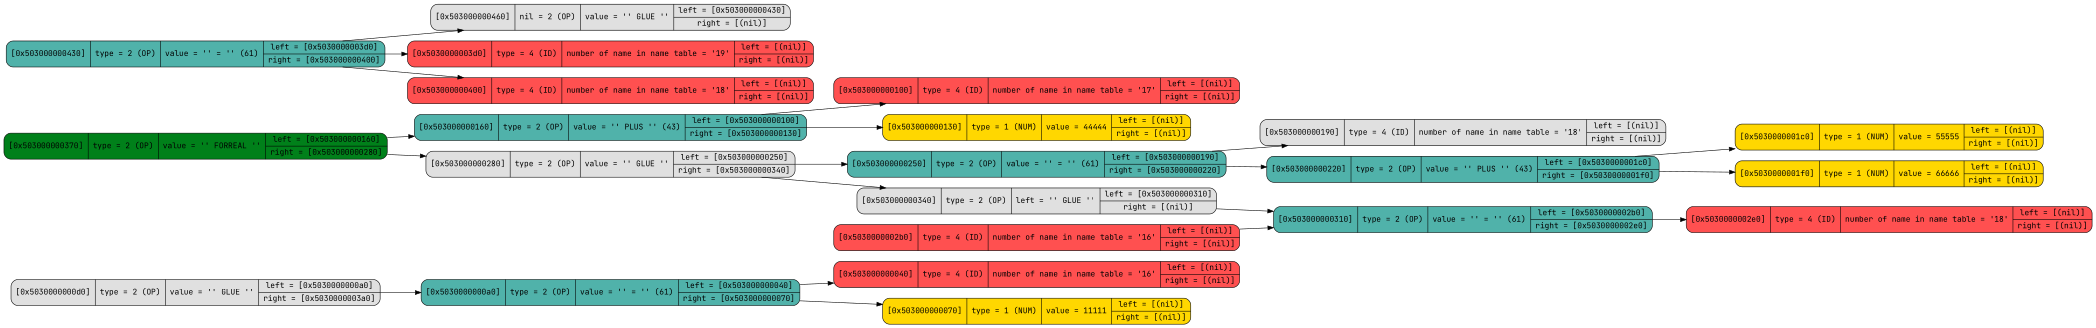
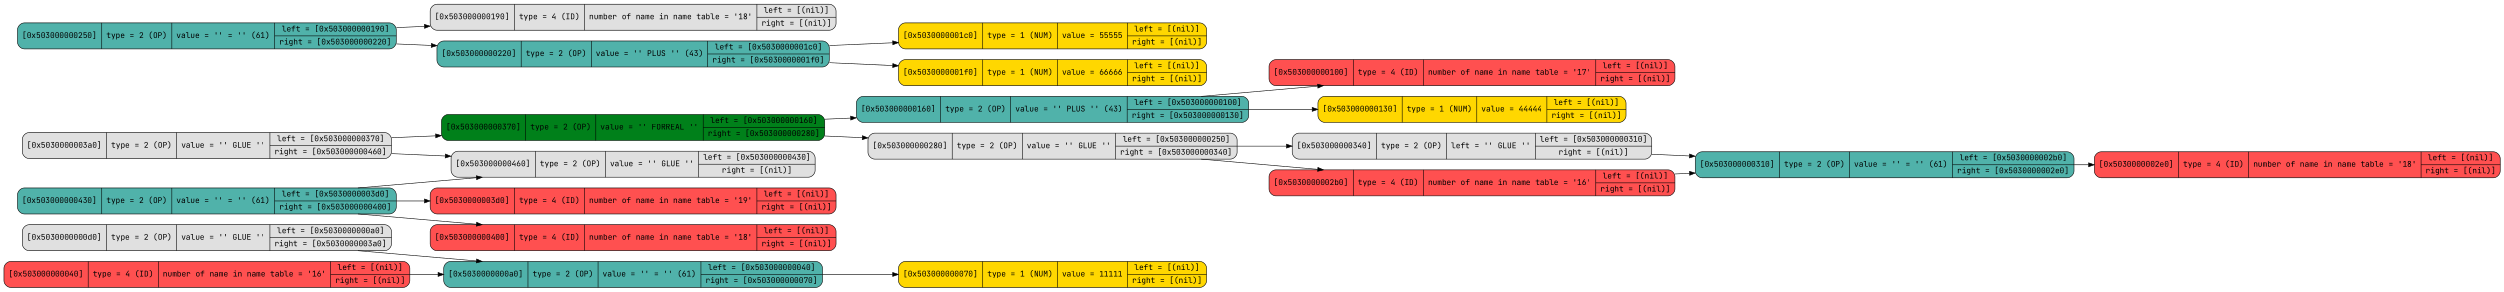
  digraph {
    fontname="JetBrains Mono"
    rankdir=LR
    node [fillcolor="#E0E0E0" fontname="JetBrains Mono" shape=Mrecord style=filled]
    edge [fontname="JetBrains Mono"]
    n1 [label=" { [0x5030000000d0] | type = 2 (OP)   | value = '' GLUE ''  | { left = [0x5030000000a0] | right = [0x5030000003a0] } }"]
    n2 [fillcolor="#50B2AA" label=" { [0x5030000000a0] | type = 2 (OP)   | value = '' = ''  (61) | { left = [0x503000000040] | right = [0x503000000070] } }"]
    n3 [fillcolor="#FF5050" label=" { [0x503000000040] | type = 4 (ID)   | number of name in name table = '16' | { left = [(nil)] | right = [(nil)] } }"]
    n4 [fillcolor="#FFD700" label=" { [0x503000000070] | type = 1 (NUM)  | value = 11111   | { left = [(nil)] | right = [(nil)] } }"]
+   n5 [label=" { [0x5030000003a0] | type = 2 (OP)   | value = '' GLUE ''  | { left = [0x503000000370] | right = [0x503000000460] } }"]
    n6 [fillcolor="#00801A" label=" { [0x503000000370] | type = 2 (OP)   | value = '' FORREAL ''  | { left = [0x503000000160] | right = [0x503000000280] } }"]
-   n7 [label=" { [0x503000000460] | nil = 2 (OP)   | value = '' GLUE ''  | { left = [0x503000000430] | right = [(nil)] } }"]
+   n7 [label=" { [0x503000000460] | type = 2 (OP)   | value = '' GLUE ''  | { left = [0x503000000430] | right = [(nil)] } }"]
    n8 [fillcolor="#50B2AA" label=" { [0x503000000160] | type = 2 (OP)   | value = '' PLUS ''  (43) | { left = [0x503000000100] | right = [0x503000000130] } }"]
    n9 [label=" { [0x503000000280] | type = 2 (OP)   | value = '' GLUE ''  | { left = [0x503000000250] | right = [0x503000000340] } }"]
    n10 [fillcolor="#FF5050" label=" { [0x503000000100] | type = 4 (ID)   | number of name in name table = '17' | { left = [(nil)] | right = [(nil)] } }"]
    n11 [fillcolor="#FFD700" label=" { [0x503000000130] | type = 1 (NUM)  | value = 44444   | { left = [(nil)] | right = [(nil)] } }"]
    n12 [fillcolor="#50B2AA" label=" { [0x503000000250] | type = 2 (OP)   | value = '' = ''  (61) | { left = [0x503000000190] | right = [0x503000000220] } }"]
    n13 [label=" { [0x503000000340] | type = 2 (OP)   | left = '' GLUE ''  | { left = [0x503000000310] | right = [(nil)] } }"]
    n14 [fillcolor="#50B2AA" label=" { [0x503000000430] | type = 2 (OP)   | value = '' = ''  (61) | { left = [0x5030000003d0] | right = [0x503000000400] } }"]
    n15 [fillcolor="#FF5050" label=" { [0x5030000003d0] | type = 4 (ID)   | number of name in name table = '19' | { left = [(nil)] | right = [(nil)] } }"]
    n16 [fillcolor="#FF5050" label=" { [0x503000000400] | type = 4 (ID)   | number of name in name table = '18' | { left = [(nil)] | right = [(nil)] } }"]
    n17 [label=" { [0x503000000190] | type = 4 (ID)   | number of name in name table = '18' | { left = [(nil)] | right = [(nil)] } }"]
    n18 [fillcolor="#50B2AA" label=" { [0x503000000220] | type = 2 (OP)   | value = '' PLUS ''  (43) | { left = [0x5030000001c0] | right = [0x5030000001f0] } }"]
    n19 [fillcolor="#50B2AA" label=" { [0x503000000310] | type = 2 (OP)   | value = '' = ''  (61) | { left = [0x5030000002b0] | right = [0x5030000002e0] } }"]
    n20 [fillcolor="#FFD700" label=" { [0x5030000001c0] | type = 1 (NUM)  | value = 55555   | { left = [(nil)] | right = [(nil)] } }"]
    n21 [fillcolor="#FFD700" label=" { [0x5030000001f0] | type = 1 (NUM)  | value = 66666   | { left = [(nil)] | right = [(nil)] } }"]
    n22 [fillcolor="#FF5050" label=" { [0x5030000002e0] | type = 4 (ID)   | number of name in name table = '18' | { left = [(nil)] | right = [(nil)] } }"]
    n23 [fillcolor="#FF5050" label=" { [0x5030000002b0] | type = 4 (ID)   | number of name in name table = '16' | { left = [(nil)] | right = [(nil)] } }"]
    n1 -> n2
-   n2 -> n3
+   n3 -> n2
    n2 -> n4
+   n5 -> n6
+   n5 -> n7
    n6 -> n8
    n6 -> n9
    n8 -> n10
    n8 -> n11
-   n9 -> n12
+   n9 -> n23
    n9 -> n13
    n12 -> n17
    n12 -> n18
    n13 -> n19
    n14 -> n7
    n14 -> n15
    n14 -> n16
    n18 -> n20
    n18 -> n21
    n19 -> n22
    n23 -> n19
  }
